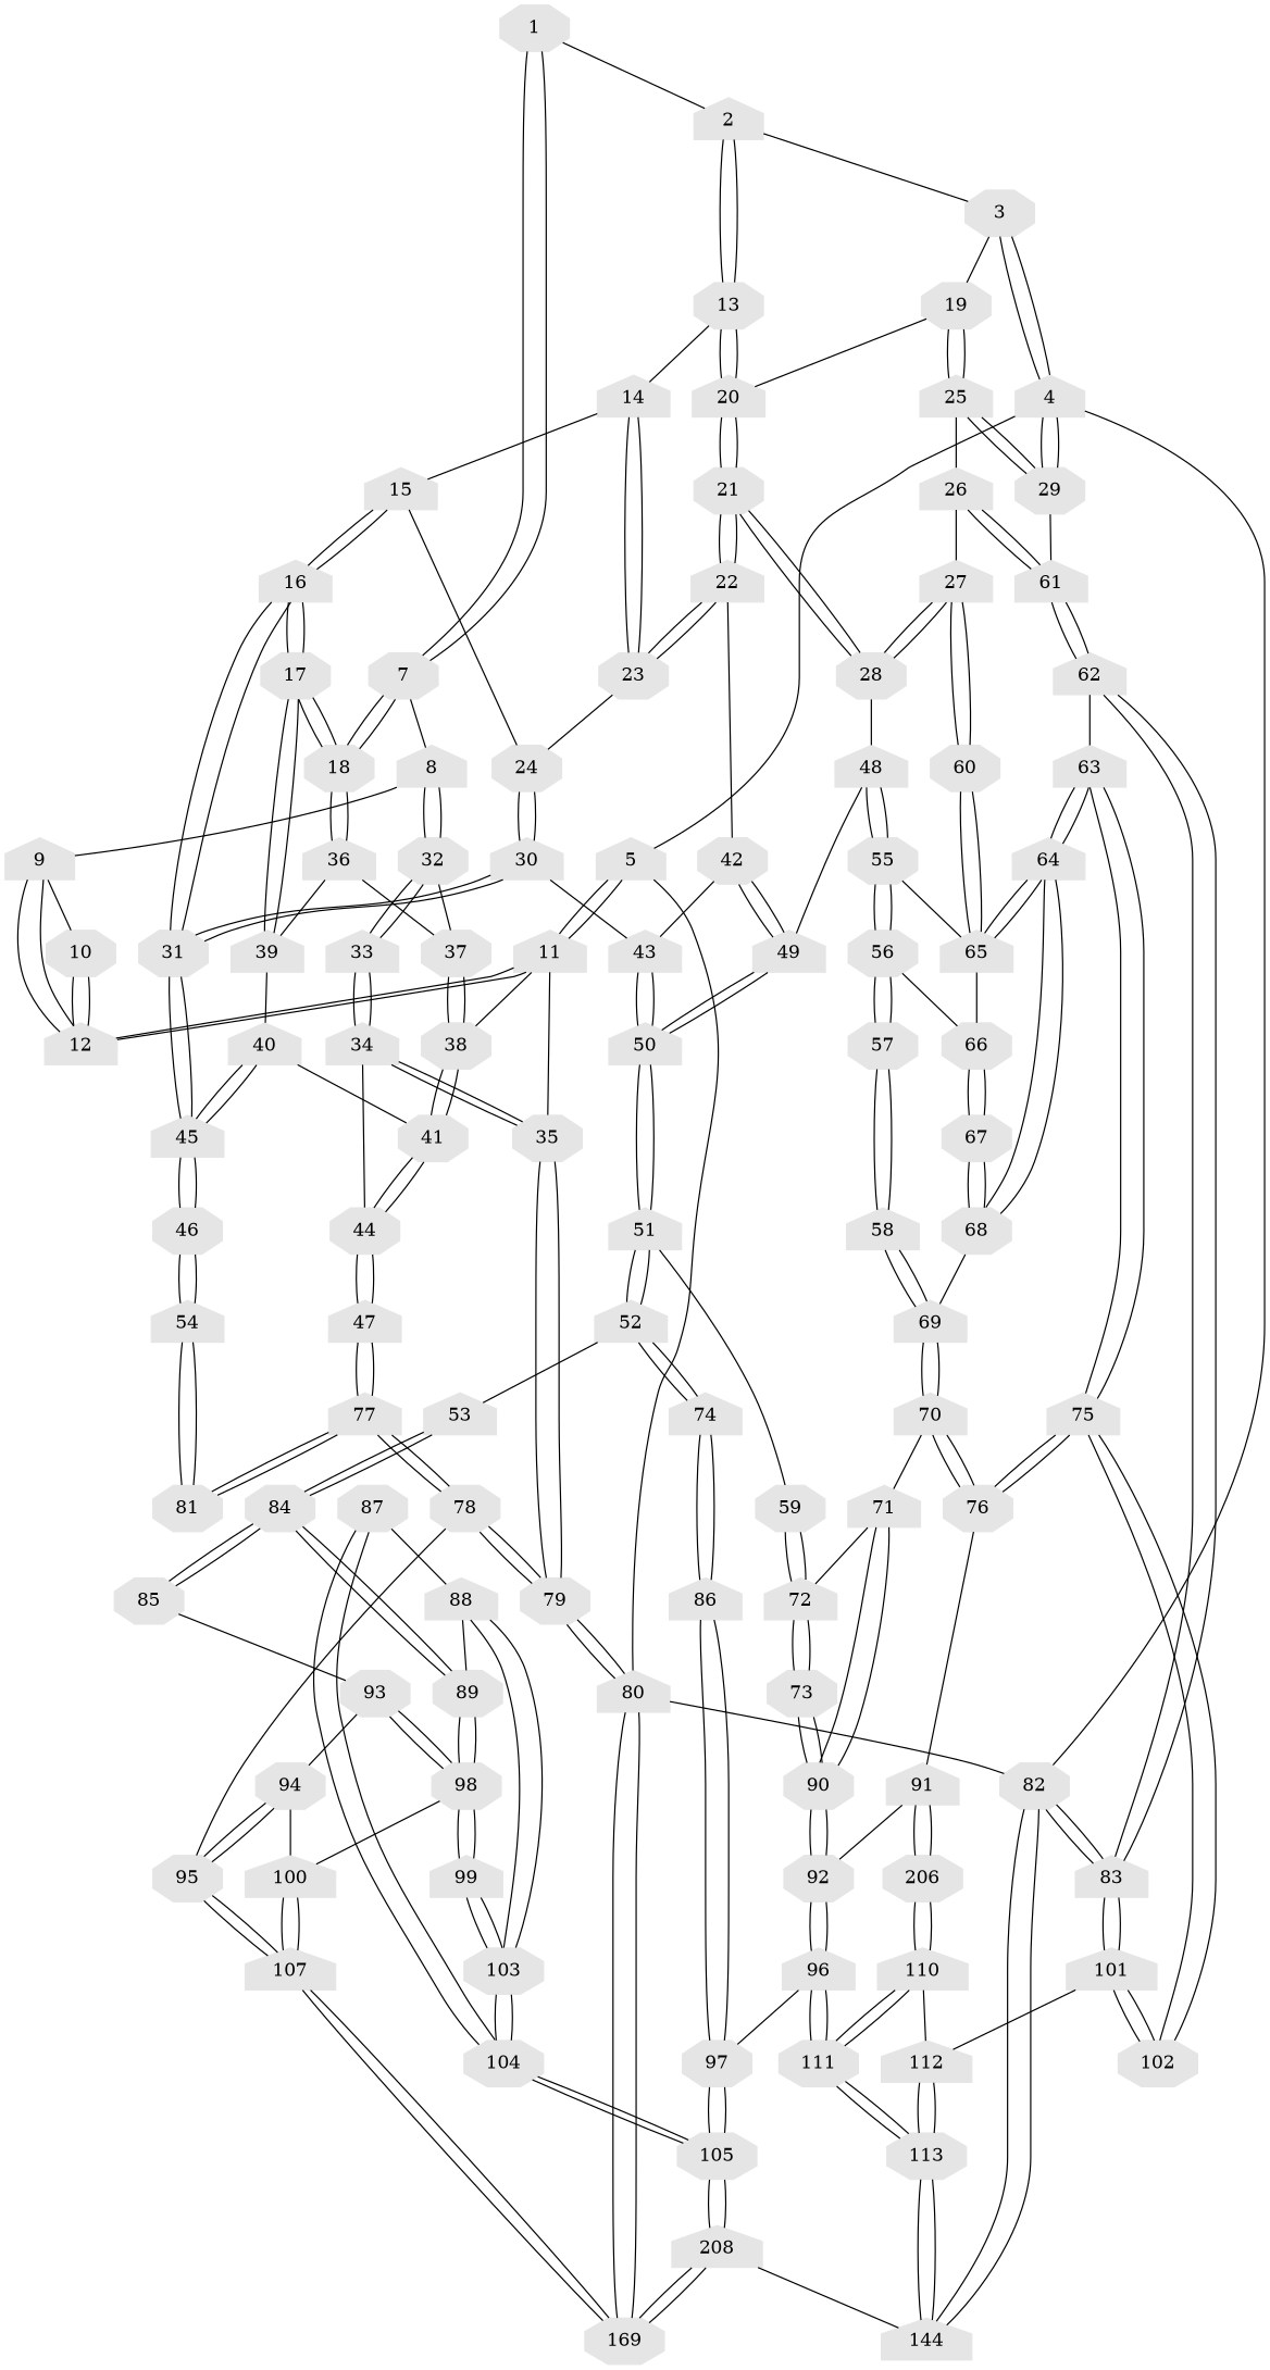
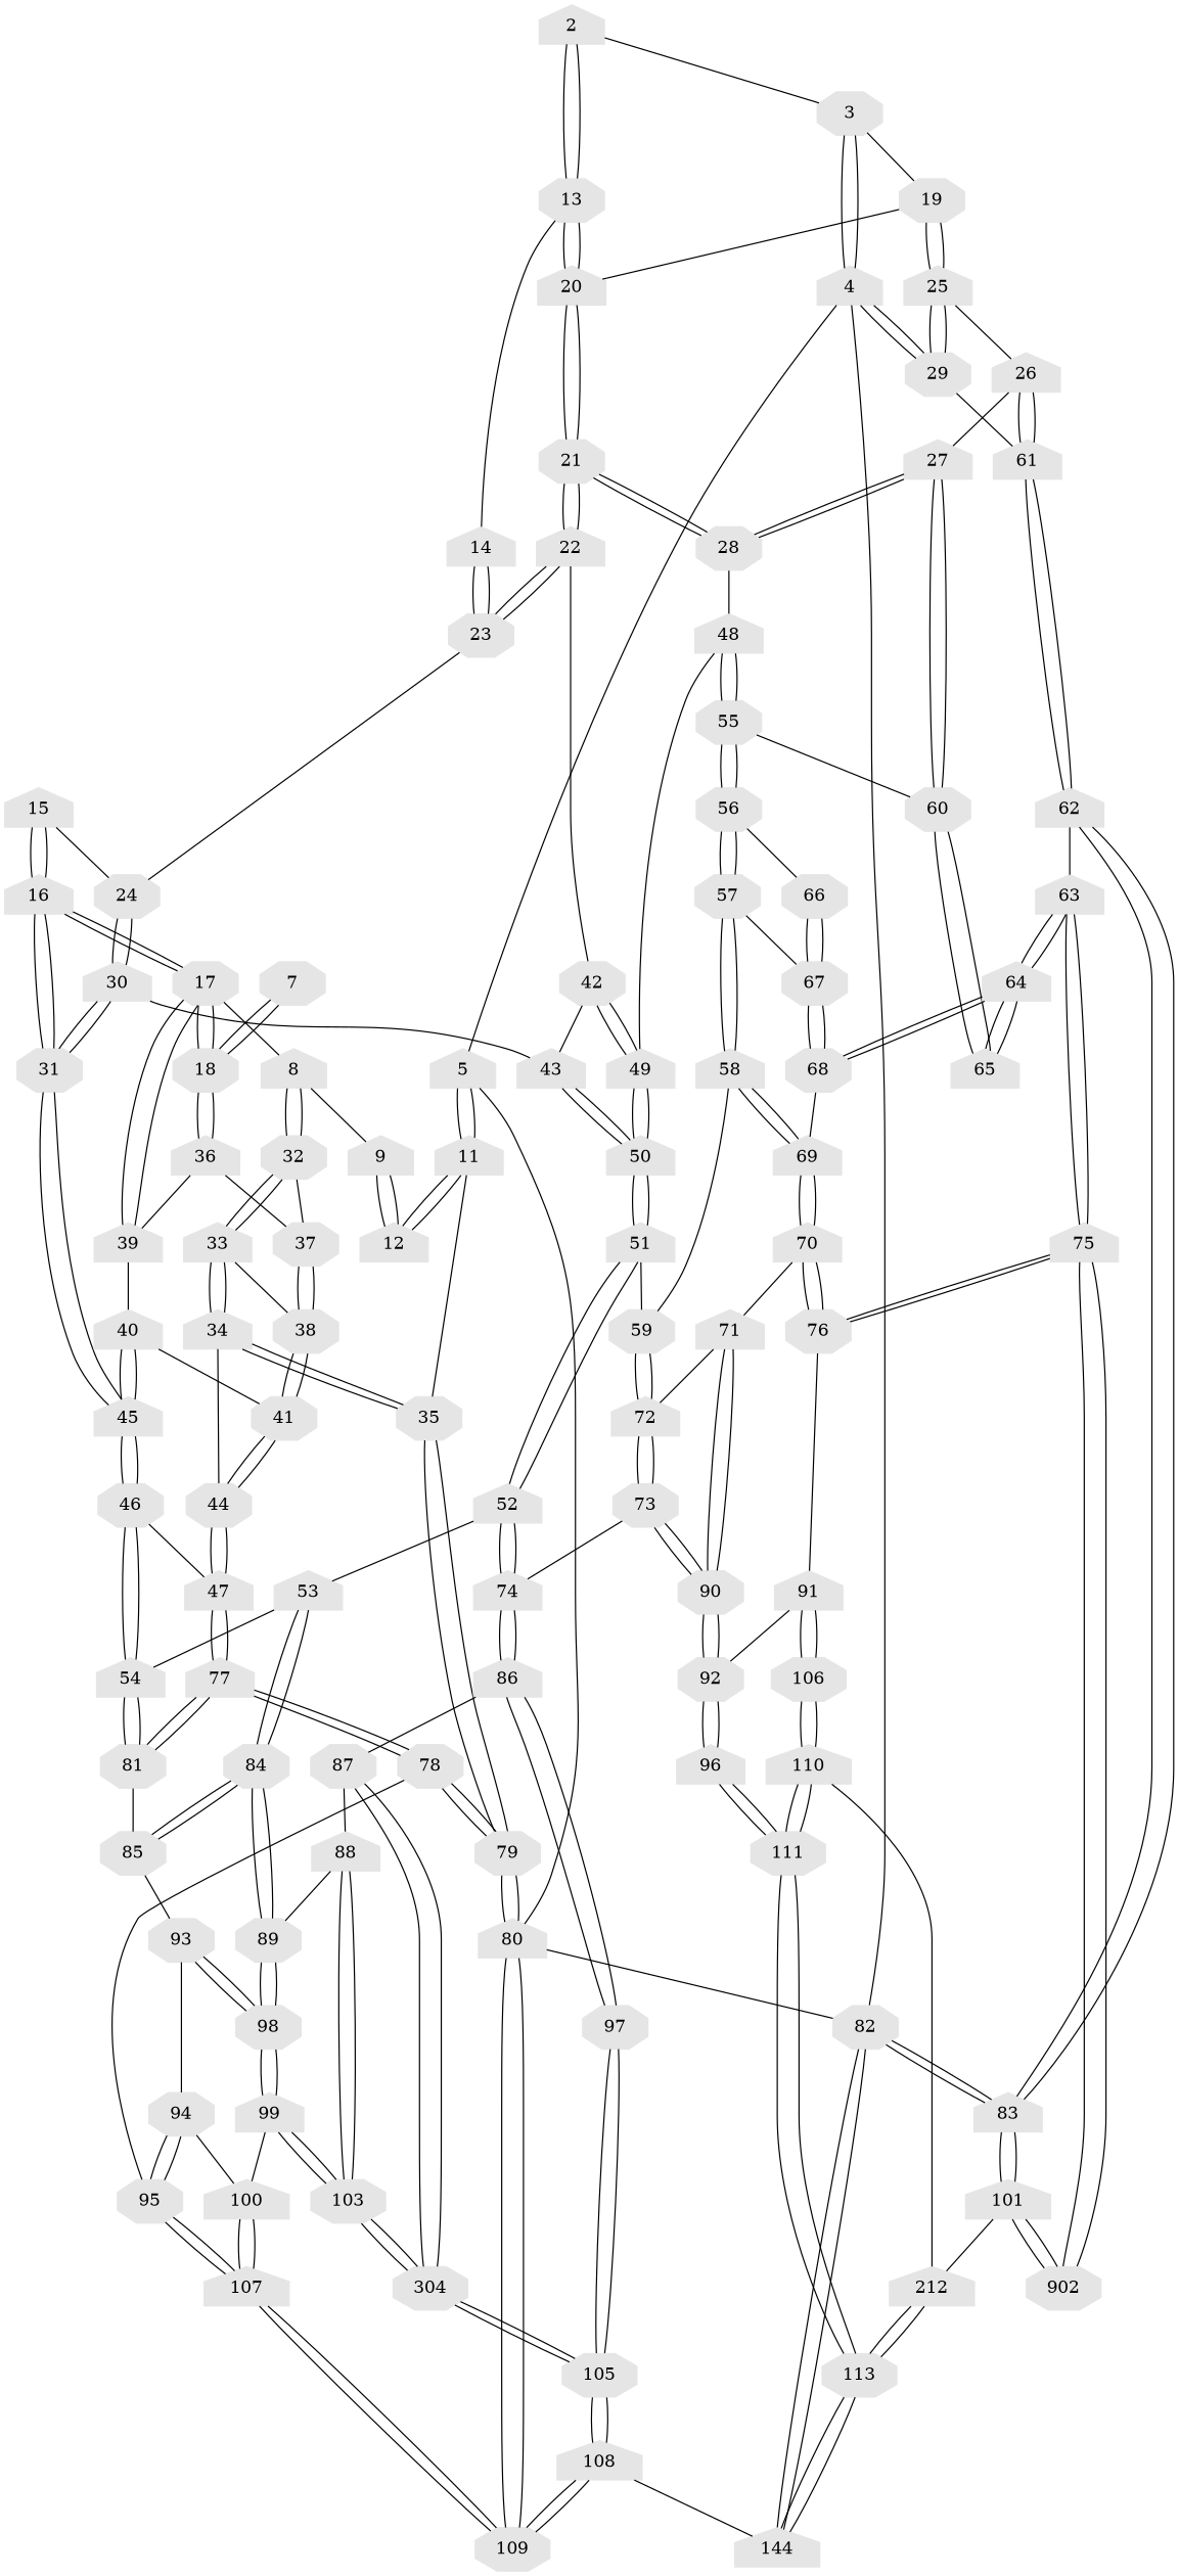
  graph {
    node [color=gray90 shape=house style=filled]
-   1 [shape=octagon]
    2
    7 [shape=octagon]
    3 [shape=octagon]
    13 [shape=octagon]
    8
    18 [shape=octagon]
    4
    19 [shape=octagon]
    14
    20
    5
    29 [shape=octagon]
    82 [shape=octagon]
    25
    11
    80
    61
    83
    n20 [label=144]
    12
    35 [shape=octagon]
-   109 [shape=octagon label=169]
-   10 [shape=octagon]
+   109 [shape=octagon]
    9
    32 [shape=octagon]
    36
    33
    37 [shape=octagon]
    79 [shape=octagon]
    15
    23 [shape=octagon]
    21 [shape=octagon]
    16
    24 [shape=octagon]
    17 [shape=octagon]
    31 [shape=octagon]
    30
    39
    45
    40
    26
    22
    28 [shape=octagon]
    42 [shape=octagon]
    48
    43
    49
    27
    60 [shape=octagon]
    62
    65
    55 [shape=octagon]
    50
    46 [shape=octagon]
    34
    38 [shape=octagon]
    44 [shape=octagon]
    41 [shape=octagon]
    47
    51
    77
    54
    81 [shape=octagon]
    78 [shape=octagon]
    56 [shape=octagon]
    52
    59 [shape=octagon]
    53
    74
    72
    84 [shape=octagon]
    86
    85 [shape=octagon]
    89 [shape=octagon]
    57 [shape=octagon]
    66 [shape=octagon]
    58
    67 [shape=octagon]
    69
    68 [shape=octagon]
    70
    73 [shape=octagon]
    63
    64
    75
    101
    76 [shape=octagon]
-   102 [shape=octagon]
+   102 [shape=octagon label=902]
    71
    90 [shape=octagon]
    91
    92 [shape=octagon]
    87 [shape=octagon]
    97 [shape=octagon]
-   106 [shape=octagon label=206]
+   106 [shape=octagon]
    95 [shape=octagon]
    107
    93 [shape=octagon]
-   112
+   112 [label=212]
    98 [shape=octagon]
    94 [shape=octagon]
    88
-   104 [shape=octagon]
+   104 [shape=octagon label=304]
    105 [shape=octagon]
    103 [shape=octagon]
    99
    96
    110
    111 [shape=octagon]
    100
    113 [shape=octagon]
-   108 [label=208]
-   1 -- 2
-   1 -- 7
-   1 -- 7
+   108
    2 -- 3
    2 -- 13
    2 -- 13
-   7 -- 8
+   17 -- 8
    7 -- 18
    7 -- 18
    3 -- 4
    3 -- 4
    3 -- 19
    13 -- 14
    13 -- 20
    13 -- 20
    8 -- 9
    8 -- 32
    8 -- 32
    18 -- 36
    18 -- 36
    4 -- 5
    4 -- 29
    4 -- 29
    4 -- 82
    19 -- 20
    19 -- 25
    19 -- 25
-   14 -- 15
    14 -- 23
    14 -- 23
    20 -- 21
    20 -- 21
    5 -- 11
    5 -- 11
    5 -- 80
    29 -- 61
    82 -- 83
    82 -- 83
    82 -- n20
    82 -- n20
    25 -- 29
    25 -- 29
    25 -- 26
    11 -- 12
    11 -- 12
    11 -- 35
    80 -- 82
    80 -- 109
    80 -- 109
    61 -- 62
    61 -- 62
    83 -- 101
    83 -- 101
    35 -- 79
    35 -- 79
-   10 -- 12
-   10 -- 12
    9 -- 12
    9 -- 12
-   9 -- 10
    32 -- 33
    32 -- 33
    32 -- 37
    36 -- 37
    36 -- 39
    33 -- 34
    33 -- 34
-   11 -- 38
+   33 -- 38
    37 -- 38
    37 -- 38
    79 -- 80
    79 -- 80
    15 -- 16
    15 -- 16
    15 -- 24
    23 -- 24
    21 -- 22
    21 -- 22
    21 -- 28
    21 -- 28
    16 -- 17
    16 -- 17
    16 -- 31
    16 -- 31
    24 -- 30
    24 -- 30
    17 -- 18
    17 -- 18
    17 -- 39
    17 -- 39
    31 -- 45
    31 -- 45
    30 -- 31
    30 -- 31
    30 -- 43
    39 -- 40
    45 -- 46
    45 -- 46
    40 -- 45
    40 -- 45
    40 -- 41
    26 -- 61
    26 -- 61
    26 -- 27
    22 -- 23
    22 -- 23
    22 -- 42
    28 -- 48
    42 -- 43
    42 -- 49
    42 -- 49
    48 -- 49
    48 -- 55
    48 -- 55
    43 -- 50
    43 -- 50
    49 -- 50
    49 -- 50
    27 -- 28
    27 -- 28
    27 -- 60
    27 -- 60
    60 -- 65
    60 -- 65
    62 -- 83
    62 -- 83
    62 -- 63
-   65 -- 66
-   55 -- 65
+   55 -- 60
    55 -- 56
    55 -- 56
    50 -- 51
    50 -- 51
+   46 -- 47
    46 -- 54
    46 -- 54
    34 -- 35
    34 -- 35
    34 -- 44
    38 -- 41
    38 -- 41
    44 -- 47
    44 -- 47
    41 -- 44
    41 -- 44
    47 -- 77
    47 -- 77
    51 -- 52
    51 -- 52
    51 -- 59
    77 -- 81
    77 -- 81
    77 -- 78
    77 -- 78
    54 -- 81
    54 -- 81
+   81 -- 85
    78 -- 79
    78 -- 79
    78 -- 95
    56 -- 57
    56 -- 57
    56 -- 66
    52 -- 53
    52 -- 74
    52 -- 74
    59 -- 72
    59 -- 72
+   53 -- 54
    53 -- 84
    53 -- 84
    74 -- 86
    74 -- 86
    72 -- 73
    72 -- 73
    84 -- 85
    84 -- 85
    84 -- 89
    84 -- 89
+   86 -- 87
    86 -- 97
    86 -- 97
    85 -- 93
    89 -- 98
    89 -- 98
    57 -- 58
    57 -- 58
+   57 -- 67
    66 -- 67
    66 -- 67
+   58 -- 59
    58 -- 69
    58 -- 69
    67 -- 68
    67 -- 68
    69 -- 70
    69 -- 70
    68 -- 69
    70 -- 76
    70 -- 76
    70 -- 71
+   73 -- 74
    73 -- 90
    73 -- 90
    63 -- 64
    63 -- 64
    63 -- 75
    63 -- 75
    64 -- 65
    64 -- 65
    64 -- 68
    64 -- 68
    75 -- 76
    75 -- 76
    75 -- 102
    75 -- 102
    101 -- 102
    101 -- 102
    101 -- 112
    76 -- 91
    71 -- 72
    71 -- 90
    71 -- 90
    90 -- 92
    90 -- 92
    91 -- 92
    91 -- 106
    91 -- 106
    92 -- 96
    92 -- 96
    87 -- 88
    87 -- 104
    87 -- 104
    97 -- 105
    97 -- 105
    106 -- 110
    106 -- 110
    95 -- 107
    95 -- 107
    107 -- 109
    107 -- 109
    93 -- 98
    93 -- 98
    93 -- 94
    112 -- 113
    112 -- 113
    98 -- 99
    98 -- 99
    94 -- 95
    94 -- 95
    94 -- 100
    88 -- 89
    88 -- 103
    88 -- 103
    104 -- 105
    104 -- 105
    105 -- 108
    105 -- 108
    103 -- 104
    103 -- 104
    99 -- 103
    99 -- 103
-   98 -- 100
-   96 -- 97
+   99 -- 100
    96 -- 111
    96 -- 111
    110 -- 112
    110 -- 111
    110 -- 111
    111 -- 113
    111 -- 113
    100 -- 107
    100 -- 107
    113 -- n20
    113 -- n20
    108 -- n20
    108 -- 109
    108 -- 109
  }
